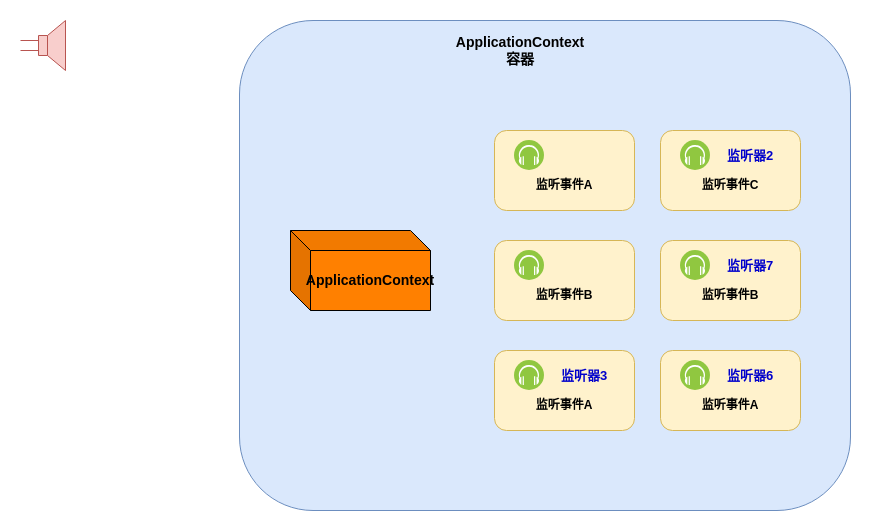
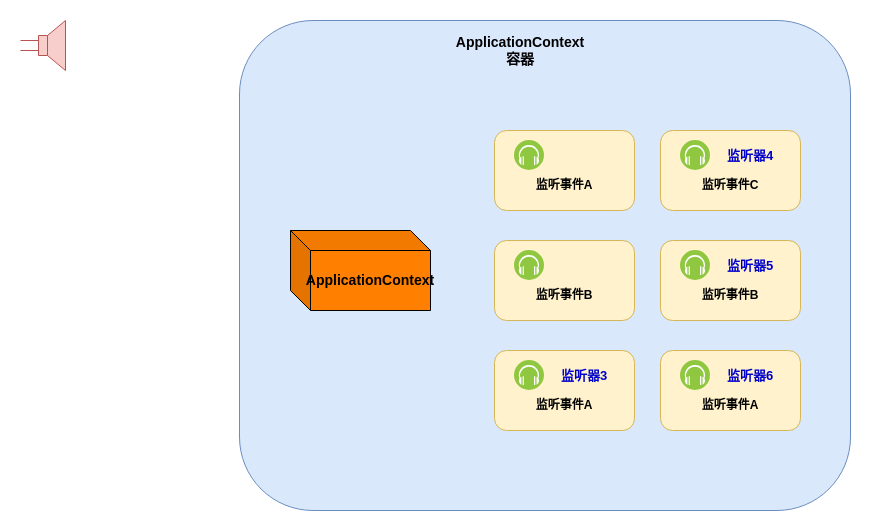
  <mxCell id="0" />
  <mxCell id="1" parent="0" />
  <mxCell id="2" value="" style="rounded=1;whiteSpace=wrap;html=1;fillColor=#dae8fc;strokeColor=#6c8ebf;" vertex="1" parent="1"><mxGeometry x="239" y="20" width="611" height="490" as="geometry" /></mxCell>
  <mxCell id="3" value="&lt;b&gt;&lt;font style=&quot;font-size: 14px;&quot;&gt;ApplicationContext&lt;br&gt;容器&lt;br&gt;&lt;/font&gt;&lt;/b&gt;" style="text;html=1;strokeColor=none;fillColor=none;align=center;verticalAlign=middle;whiteSpace=wrap;rounded=1;" vertex="1" parent="1"><mxGeometry x="490" y="35" width="60" height="30" as="geometry" /></mxCell>
  <mxCell id="4" value="" style="rounded=1;whiteSpace=wrap;html=1;fillColor=#fff2cc;strokeColor=#d6b656;" vertex="1" parent="1"><mxGeometry x="494" y="130" width="140" height="80" as="geometry" /></mxCell>
  <mxCell id="5" value="" style="image;aspect=fixed;perimeter=ellipsePerimeter;html=1;align=center;shadow=0;dashed=0;fontColor=#4277BB;labelBackgroundColor=default;fontSize=12;spacingTop=3;image=img/lib/ibm/blockchain/event_listener.svg;rounded=1;" vertex="1" parent="1"><mxGeometry x="514" y="140" width="30" height="30" as="geometry" /></mxCell>
  <mxCell id="6" value="&lt;b&gt;监听事件A&lt;/b&gt;" style="text;html=1;strokeColor=none;fillColor=none;align=center;verticalAlign=middle;whiteSpace=wrap;rounded=0;" vertex="1" parent="1"><mxGeometry x="534" y="170" width="60" height="30" as="geometry" /></mxCell>
  <mxCell id="7" value="" style="rounded=1;whiteSpace=wrap;html=1;fillColor=#fff2cc;strokeColor=#d6b656;" vertex="1" parent="1"><mxGeometry x="494" y="240" width="140" height="80" as="geometry" /></mxCell>
  <mxCell id="8" value="" style="image;aspect=fixed;perimeter=ellipsePerimeter;html=1;align=center;shadow=0;dashed=0;fontColor=#4277BB;labelBackgroundColor=default;fontSize=12;spacingTop=3;image=img/lib/ibm/blockchain/event_listener.svg;rounded=1;" vertex="1" parent="1"><mxGeometry x="514" y="250" width="30" height="30" as="geometry" /></mxCell>
  <mxCell id="9" value="&lt;b&gt;监听事件B&lt;/b&gt;" style="text;html=1;strokeColor=none;fillColor=none;align=center;verticalAlign=middle;whiteSpace=wrap;rounded=0;" vertex="1" parent="1"><mxGeometry x="534" y="280" width="60" height="30" as="geometry" /></mxCell>
  <mxCell id="10" value="" style="rounded=1;whiteSpace=wrap;html=1;fillColor=#fff2cc;strokeColor=#d6b656;" vertex="1" parent="1"><mxGeometry x="494" y="350" width="140" height="80" as="geometry" /></mxCell>
  <mxCell id="11" value="" style="image;aspect=fixed;perimeter=ellipsePerimeter;html=1;align=center;shadow=0;dashed=0;fontColor=#4277BB;labelBackgroundColor=default;fontSize=12;spacingTop=3;image=img/lib/ibm/blockchain/event_listener.svg;rounded=1;" vertex="1" parent="1"><mxGeometry x="514" y="360" width="30" height="30" as="geometry" /></mxCell>
  <mxCell id="12" value="&lt;b&gt;&lt;font color=&quot;#0000cc&quot; style=&quot;font-size: 13px;&quot;&gt;监听器3&lt;/font&gt;&lt;/b&gt;" style="text;html=1;strokeColor=none;fillColor=none;align=center;verticalAlign=middle;whiteSpace=wrap;rounded=0;" vertex="1" parent="1"><mxGeometry x="554" y="360" width="60" height="30" as="geometry" /></mxCell>
  <mxCell id="13" value="&lt;b&gt;监听事件A&lt;/b&gt;" style="text;html=1;strokeColor=none;fillColor=none;align=center;verticalAlign=middle;whiteSpace=wrap;rounded=0;" vertex="1" parent="1"><mxGeometry x="534" y="390" width="60" height="30" as="geometry" /></mxCell>
  <mxCell id="14" value="" style="rounded=1;whiteSpace=wrap;html=1;fillColor=#fff2cc;strokeColor=#d6b656;" vertex="1" parent="1"><mxGeometry x="660" y="130" width="140" height="80" as="geometry" /></mxCell>
  <mxCell id="15" value="" style="image;aspect=fixed;perimeter=ellipsePerimeter;html=1;align=center;shadow=0;dashed=0;fontColor=#4277BB;labelBackgroundColor=default;fontSize=12;spacingTop=3;image=img/lib/ibm/blockchain/event_listener.svg;rounded=1;" vertex="1" parent="1"><mxGeometry x="680" y="140" width="30" height="30" as="geometry" /></mxCell>
- <mxCell id="16" value="&lt;b&gt;&lt;font color=&quot;#0000cc&quot; style=&quot;font-size: 13px;&quot;&gt;监听器2&lt;/font&gt;&lt;/b&gt;" style="text;html=1;strokeColor=none;fillColor=none;align=center;verticalAlign=middle;whiteSpace=wrap;rounded=0;" vertex="1" parent="1"><mxGeometry x="720" y="140" width="60" height="30" as="geometry" /></mxCell>
+ <mxCell id="16" value="&lt;b&gt;&lt;font color=&quot;#0000cc&quot; style=&quot;font-size: 13px;&quot;&gt;监听器4&lt;/font&gt;&lt;/b&gt;" style="text;html=1;strokeColor=none;fillColor=none;align=center;verticalAlign=middle;whiteSpace=wrap;rounded=0;" vertex="1" parent="1"><mxGeometry x="720" y="140" width="60" height="30" as="geometry" /></mxCell>
  <mxCell id="17" value="&lt;b&gt;监听事件C&lt;/b&gt;" style="text;html=1;strokeColor=none;fillColor=none;align=center;verticalAlign=middle;whiteSpace=wrap;rounded=0;" vertex="1" parent="1"><mxGeometry x="700" y="170" width="60" height="30" as="geometry" /></mxCell>
  <mxCell id="18" value="" style="rounded=1;whiteSpace=wrap;html=1;fillColor=#fff2cc;strokeColor=#d6b656;" vertex="1" parent="1"><mxGeometry x="660" y="240" width="140" height="80" as="geometry" /></mxCell>
  <mxCell id="19" value="" style="image;aspect=fixed;perimeter=ellipsePerimeter;html=1;align=center;shadow=0;dashed=0;fontColor=#4277BB;labelBackgroundColor=default;fontSize=12;spacingTop=3;image=img/lib/ibm/blockchain/event_listener.svg;rounded=1;" vertex="1" parent="1"><mxGeometry x="680" y="250" width="30" height="30" as="geometry" /></mxCell>
- <mxCell id="20" value="&lt;b&gt;&lt;font color=&quot;#0000cc&quot; style=&quot;font-size: 13px;&quot;&gt;监听器7&lt;/font&gt;&lt;/b&gt;" style="text;html=1;strokeColor=none;fillColor=none;align=center;verticalAlign=middle;whiteSpace=wrap;rounded=0;" vertex="1" parent="1"><mxGeometry x="720" y="250" width="60" height="30" as="geometry" /></mxCell>
+ <mxCell id="20" value="&lt;b&gt;&lt;font color=&quot;#0000cc&quot; style=&quot;font-size: 13px;&quot;&gt;监听器5&lt;/font&gt;&lt;/b&gt;" style="text;html=1;strokeColor=none;fillColor=none;align=center;verticalAlign=middle;whiteSpace=wrap;rounded=0;" vertex="1" parent="1"><mxGeometry x="720" y="250" width="60" height="30" as="geometry" /></mxCell>
  <mxCell id="21" value="&lt;b&gt;监听事件B&lt;/b&gt;" style="text;html=1;strokeColor=none;fillColor=none;align=center;verticalAlign=middle;whiteSpace=wrap;rounded=0;" vertex="1" parent="1"><mxGeometry x="700" y="280" width="60" height="30" as="geometry" /></mxCell>
  <mxCell id="22" value="" style="rounded=1;whiteSpace=wrap;html=1;fillColor=#fff2cc;strokeColor=#d6b656;" vertex="1" parent="1"><mxGeometry x="660" y="350" width="140" height="80" as="geometry" /></mxCell>
  <mxCell id="23" value="" style="image;aspect=fixed;perimeter=ellipsePerimeter;html=1;align=center;shadow=0;dashed=0;fontColor=#4277BB;labelBackgroundColor=default;fontSize=12;spacingTop=3;image=img/lib/ibm/blockchain/event_listener.svg;rounded=1;" vertex="1" parent="1"><mxGeometry x="680" y="360" width="30" height="30" as="geometry" /></mxCell>
  <mxCell id="24" value="&lt;b&gt;&lt;font color=&quot;#0000cc&quot; style=&quot;font-size: 13px;&quot;&gt;监听器6&lt;/font&gt;&lt;/b&gt;" style="text;html=1;strokeColor=none;fillColor=none;align=center;verticalAlign=middle;whiteSpace=wrap;rounded=0;" vertex="1" parent="1"><mxGeometry x="720" y="360" width="60" height="30" as="geometry" /></mxCell>
  <mxCell id="25" value="&lt;b&gt;监听事件A&lt;/b&gt;" style="text;html=1;strokeColor=none;fillColor=none;align=center;verticalAlign=middle;whiteSpace=wrap;rounded=0;" vertex="1" parent="1"><mxGeometry x="700" y="390" width="60" height="30" as="geometry" /></mxCell>
  <mxCell id="26" value="&lt;b style=&quot;border-color: var(--border-color);&quot;&gt;&lt;font style=&quot;border-color: var(--border-color); font-size: 14px;&quot;&gt;ApplicationContext&lt;/font&gt;&lt;/b&gt;" style="shape=cube;whiteSpace=wrap;html=1;boundedLbl=1;backgroundOutline=1;darkOpacity=0.05;darkOpacity2=0.1;rounded=1;fillColor=#FF8000;" vertex="1" parent="1"><mxGeometry x="290" y="230" width="140" height="80" as="geometry" /></mxCell>
  <mxCell id="27" value="" style="pointerEvents=1;verticalLabelPosition=bottom;shadow=0;dashed=0;align=center;html=1;verticalAlign=top;shape=mxgraph.electrical.electro-mechanical.loudspeaker;rounded=1;fillColor=#f8cecc;strokeColor=#b85450;" vertex="1" parent="1"><mxGeometry x="20" y="20" width="45" height="50" as="geometry" /></mxCell>
